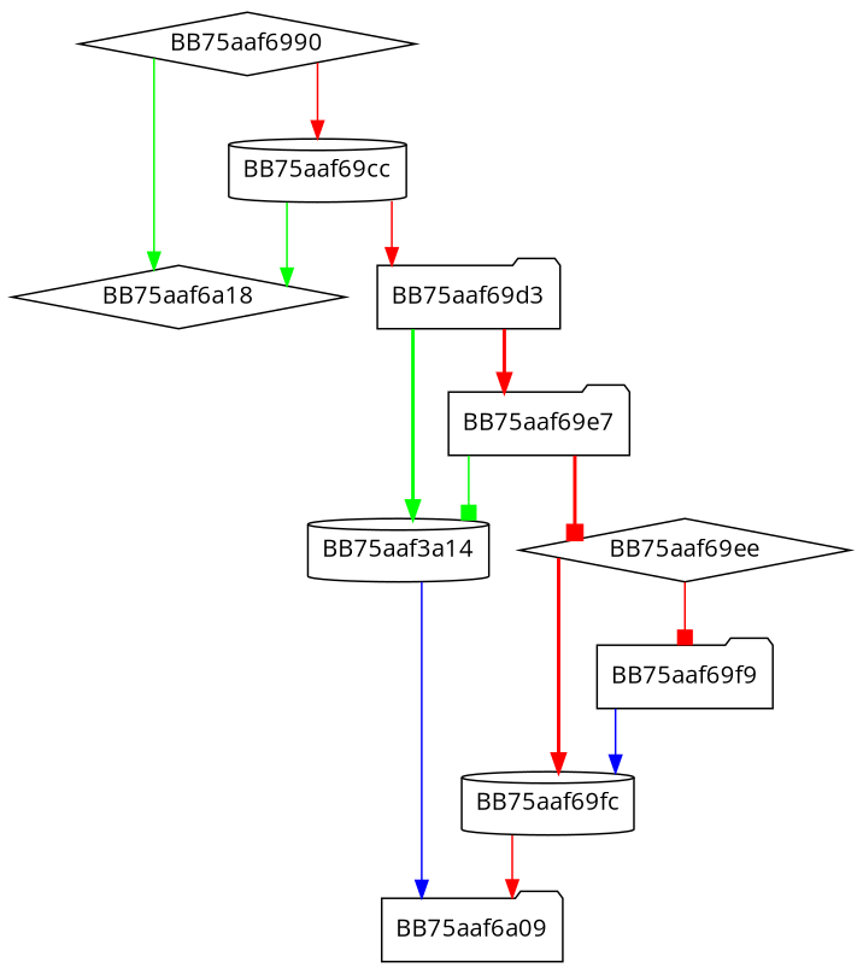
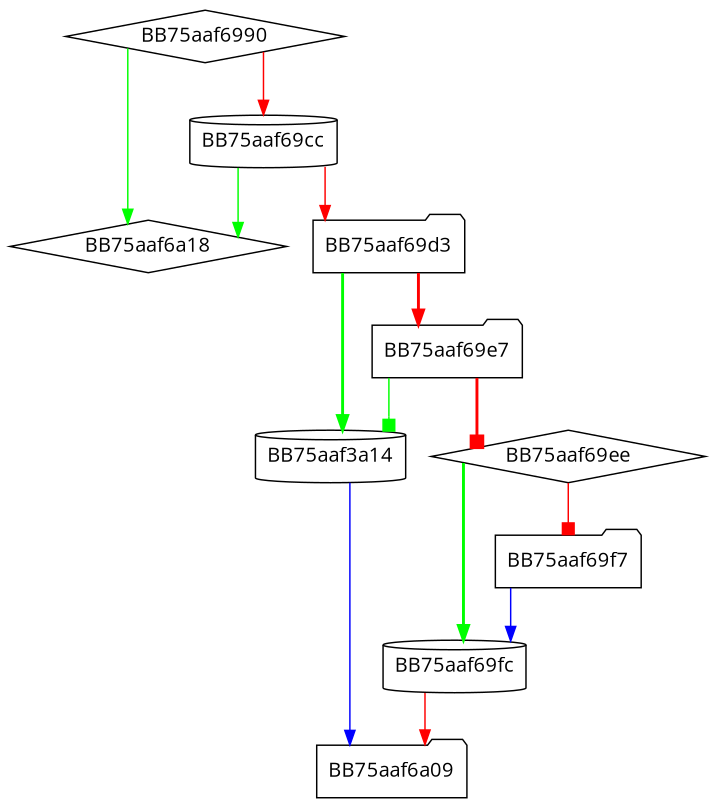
  digraph {
    fontname="Open Sans"
    splines=ortho
    node [fontname="Open Sans" shape=folder]
    edge [arrowhead=normal color=red fontname="Open Sans" style=solid]
    BB75aaf6990 [shape=diamond]
    BB75aaf6a18 [shape=diamond]
    BB75aaf69cc [shape=cylinder]
    BB75aaf69d3
    n5 [label=BB75aaf3a14 shape=cylinder]
    BB75aaf69e7
    BB75aaf6a09
    BB75aaf69ee [shape=diamond]
    BB75aaf69fc [shape=cylinder]
-   BB75aaf69f9
+   BB75aaf69f9 [label=BB75aaf69f7]
    BB75aaf6990 -> BB75aaf6a18 [color=green]
    BB75aaf6990 -> BB75aaf69cc
    BB75aaf69cc -> BB75aaf6a18 [color=green]
    BB75aaf69cc -> BB75aaf69d3
    BB75aaf69d3 -> n5 [color=green style=bold]
    BB75aaf69d3 -> BB75aaf69e7 [style=bold]
    n5 -> BB75aaf6a09 [color=blue]
    BB75aaf69e7 -> n5 [arrowhead=box color=green]
    BB75aaf69e7 -> BB75aaf69ee [arrowhead=box style=bold]
-   BB75aaf69ee -> BB75aaf69fc [style=bold]
+   BB75aaf69ee -> BB75aaf69fc [color=green style=bold]
    BB75aaf69ee -> BB75aaf69f9 [arrowhead=box]
    BB75aaf69fc -> BB75aaf6a09
    BB75aaf69f9 -> BB75aaf69fc [color=blue]
  }
